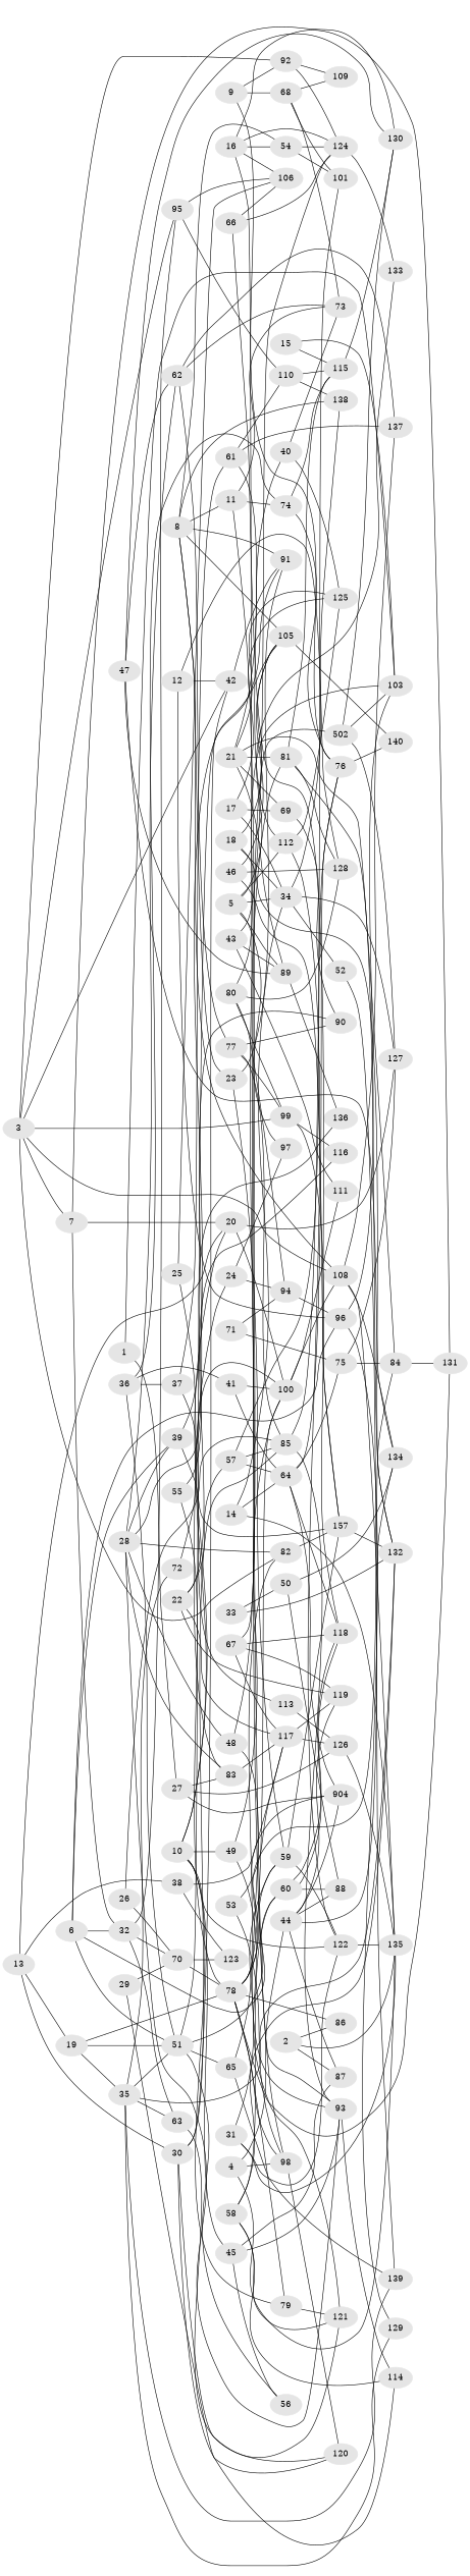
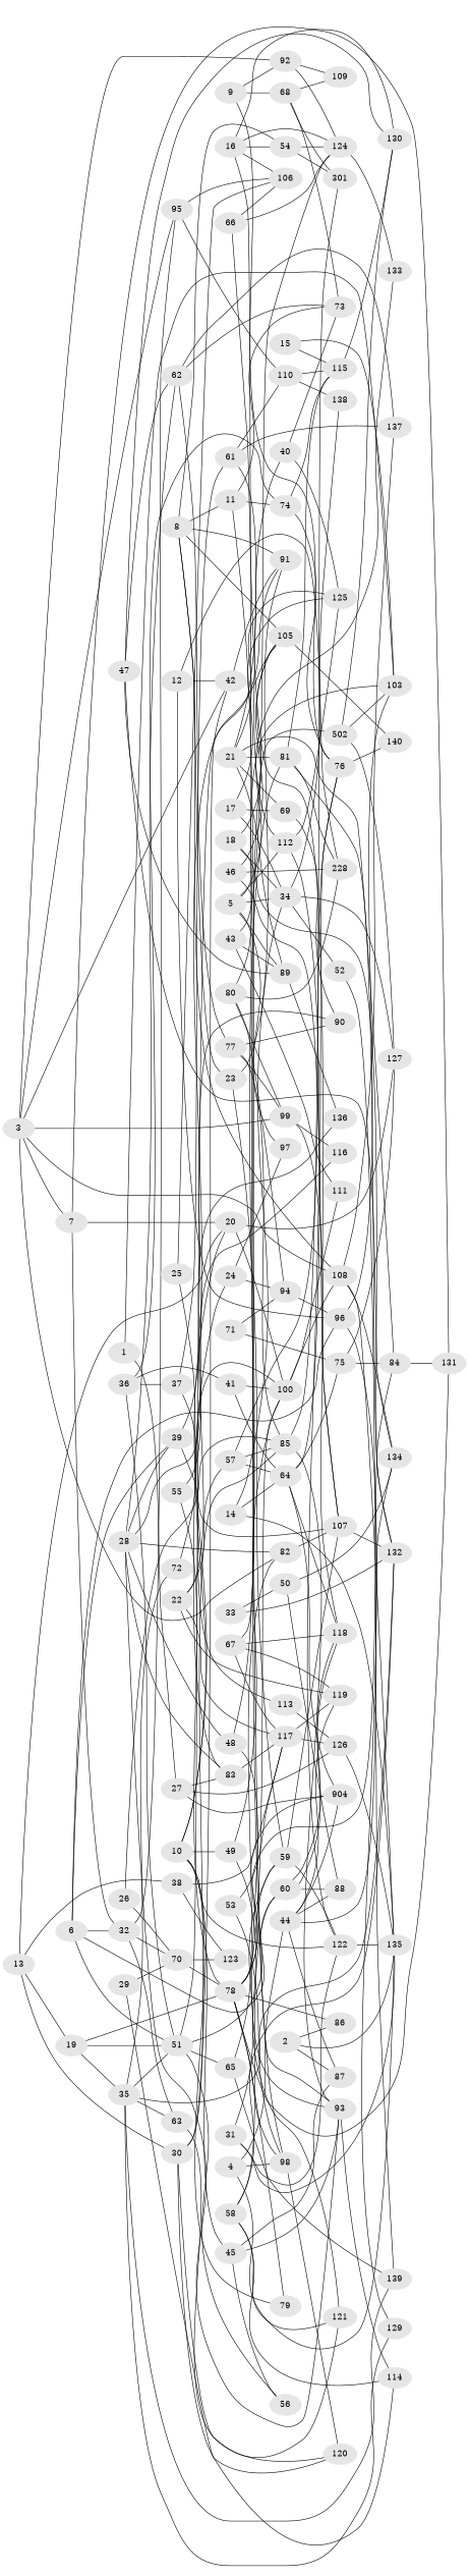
  graph {
    rankdir=LR
    node [color=gray90 style=filled]
    1
    27
    103
    83
    n5 [label=904]
    126
    2
    86
    87
    135
    3
    7
    42
    82
    92
    95
    99
    108
    32
    20
    130
    91
-   107 [label=157]
+   107
    124
    109
    106
    110
    116
    118
    134
    137
    4
    44
    98
    119
    88
    120
    5
    34
    89
    97
    112
    133
    138
    127
    52
    136
    122
    125
    6
    39
    51
    60
    96
    70
    63
    105
    59
    56
    65
    129
    100
    8
    11
    23
    54
    73
    74
-   101
+   101 [label=301]
    140
    9
    68
    76
    10
    24
    45
    49
    79
    94
    93
    121
    115
    12
-   128
+   128 [label=228]
    13
    19
    30
    38
    35
    78
    85
    114
    117
    123
    14
    64
    75
    15
    16
    131
    17
    69
    90
    18
    132
    72
    139
    84
    111
    21
    40
    81
    22
    57
    25
    26
    28
    48
    62
    77
    29
    31
    66
    33
    50
    36
    37
    41
    61
    113
    43
    46
    47
    53
    55
    58
    67
    n138 [label=502]
    71
    80
    1 -- 27
    1 -- 103
    27 -- 83
    27 -- n5
    27 -- 126
    83 -- 117
    126 -- 135
    2 -- 86
    2 -- 87
    2 -- 135
    3 -- 7
    3 -- 42
    3 -- 82
    3 -- 92
    3 -- 95
    3 -- 99
    3 -- 108
    7 -- 32
    7 -- 20
    7 -- 130
    42 -- 91
    82 -- 107
    92 -- 124
    92 -- 109
    95 -- 106
    95 -- 110
    99 -- 116
    99 -- 118
    108 -- 135
    108 -- 134
    108 -- 137
    32 -- 95
    32 -- 70
    32 -- 63
    20 -- 127
    20 -- 100
    107 -- 132
    124 -- 133
    110 -- 138
    110 -- 115
    4 -- 135
    4 -- 44
    4 -- 98
    44 -- n5
    44 -- 87
    44 -- 134
    44 -- 119
    44 -- 88
    98 -- 120
    5 -- 34
    5 -- 89
    5 -- 97
    5 -- 112
    5 -- 133
    34 -- 138
    34 -- 127
    34 -- 52
    89 -- 136
    112 -- 122
    112 -- 125
    52 -- 139
    122 -- 135
    6 -- 32
    6 -- 39
    6 -- 51
    6 -- 60
    6 -- 96
    39 -- 107
    39 -- 105
    51 -- 91
    51 -- 59
    51 -- 56
    51 -- 65
    60 -- 118
    60 -- 118
    60 -- 88
    96 -- 103
    96 -- 129
    70 -- 78
    70 -- 123
    63 -- 120
    105 -- 140
    59 -- 107
    59 -- 122
    65 -- 82
    65 -- 139
    100 -- 108
    100 -- 111
    8 -- 108
    8 -- 91
-   8 -- 138
    8 -- 105
    8 -- 11
    8 -- 23
    8 -- 54
    11 -- 98
    11 -- 73
    11 -- 74
    23 -- 91
    23 -- 59
    54 -- 124
    54 -- 101
    74 -- 76
    74 -- 115
    9 -- 92
    9 -- 68
    9 -- 76
    68 -- 109
    68 -- 73
    68 -- 101
    76 -- 140
    10 -- 20
    10 -- 122
    10 -- 24
    10 -- 45
    10 -- 49
    10 -- 79
    24 -- 97
    24 -- 94
    45 -- 87
    45 -- 56
    45 -- 93
    49 -- 100
    49 -- 121
-   79 -- 121
    94 -- 96
    93 -- 114
    115 -- 130
    12 -- 42
    12 -- 96
    12 -- 128
    13 -- 20
    13 -- 19
    13 -- 30
    13 -- 38
    19 -- 51
    19 -- 35
    19 -- 78
    30 -- 42
    30 -- 121
    30 -- 85
    30 -- 114
    38 -- 117
    38 -- 123
    35 -- 51
    35 -- 63
    35 -- 129
    35 -- 132
    35 -- 72
    35 -- 139
    78 -- n5
    78 -- 86
    78 -- 98
    78 -- 100
    78 -- 79
    78 -- 131
    78 -- 84
    85 -- 101
    85 -- 93
    117 -- 126
    117 -- 119
    14 -- 135
    14 -- 34
    14 -- 64
    64 -- n5
    64 -- 118
    64 -- 76
    64 -- 75
    75 -- 127
    75 -- 84
    15 -- 103
    15 -- 115
    16 -- 124
    16 -- 106
    16 -- 54
    16 -- 93
    16 -- 131
    17 -- 34
    17 -- 125
    17 -- 69
    69 -- 90
    18 -- 34
    18 -- 105
    18 -- 132
    72 -- 100
    84 -- 131
    21 -- 89
    21 -- 125
    21 -- 69
    21 -- 84
    21 -- 40
    21 -- 81
    40 -- 125
    40 -- 73
    81 -- 115
    81 -- 128
    81 -- 132
    22 -- 116
    22 -- 119
    22 -- 117
    22 -- 57
    57 -- 76
    57 -- 85
    57 -- 64
    25 -- 83
    25 -- 106
    26 -- 70
    26 -- 85
    28 -- 83
    28 -- 82
    28 -- 39
    28 -- 93
    28 -- 90
    28 -- 48
    28 -- 62
    48 -- 93
    48 -- 81
    62 -- 137
    62 -- 73
    62 -- 77
    77 -- 99
    77 -- 85
    77 -- 90
    29 -- 120
    29 -- 70
    31 -- 135
    31 -- 122
    31 -- 59
    66 -- 107
    66 -- 124
    66 -- 106
    33 -- 132
    33 -- 50
    50 -- 134
    50 -- 88
    36 -- 51
    36 -- 74
    36 -- 37
    36 -- 41
    37 -- 61
    37 -- 113
    41 -- 100
    41 -- 64
    61 -- 110
    61 -- 137
    61 -- 112
    113 -- 126
    43 -- 124
    43 -- 89
    43 -- 111
    46 -- 107
    46 -- 105
    46 -- 128
    47 -- 130
    47 -- 134
    47 -- 89
    47 -- 62
    53 -- 98
    53 -- 117
    55 -- 136
    55 -- 78
    58 -- 60
    58 -- 121
    58 -- 114
    58 -- 132
    67 -- 118
    67 -- 119
    67 -- 117
    67 -- n138
    n138 -- 103
    n138 -- 130
    n138 -- 127
    71 -- 94
    71 -- 75
    80 -- 103
    80 -- 99
    80 -- 94
    80 -- 128
  }
